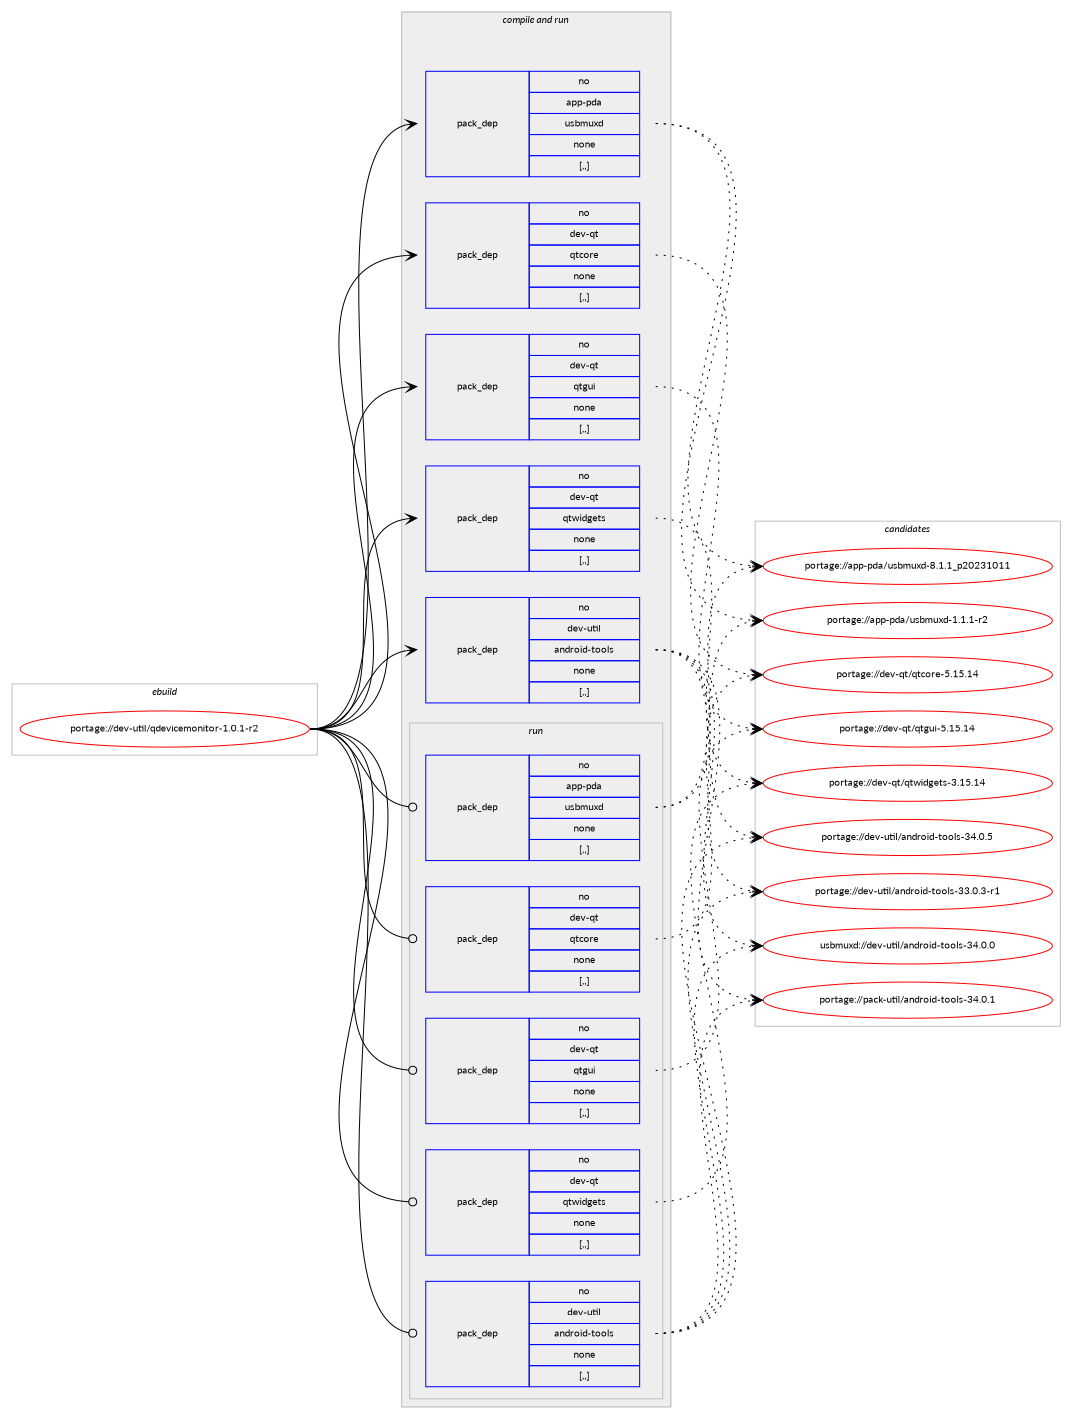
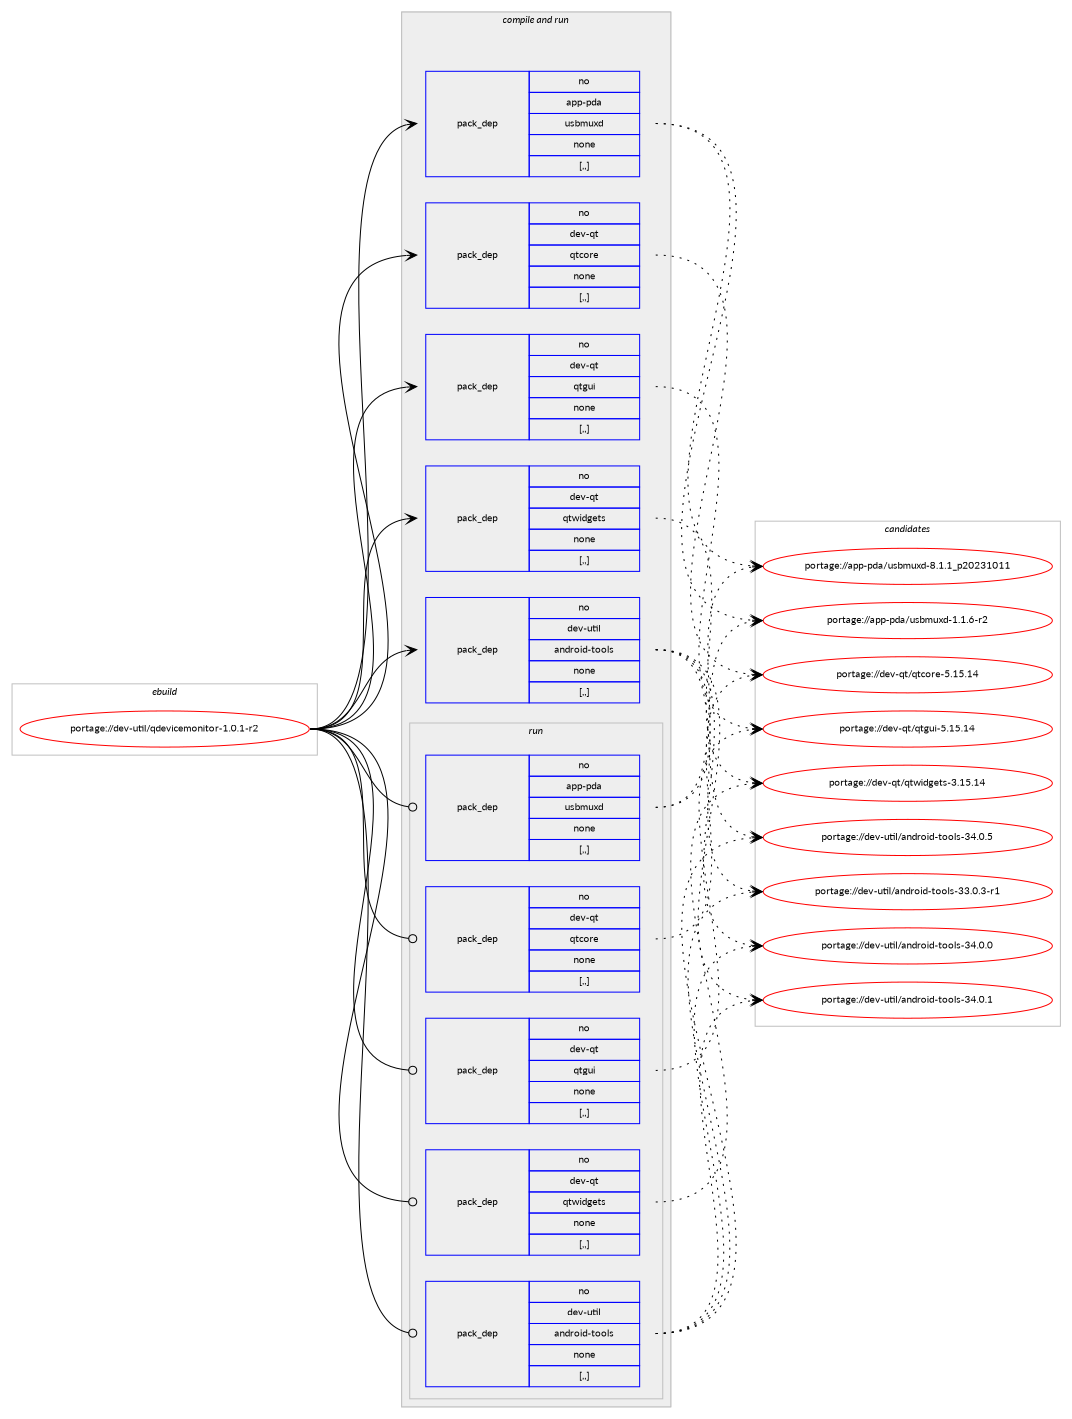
  digraph {
    compound=true
    concentrate=true
    fontname=Lato
    fontsize=10
    newrank=true
    rankdir=LR
    ranksep=1.5
    node [color=red fontname=Lato fontsize=10]
    edge [arrowhead=vee fontname=Lato headport=w style=dotted tailport=e weight=100]
    n1 [label="portage://dev-util/qdevicemonitor-1.0.1-r2" width=4]
    n2 [color=blue label=<<TABLE BORDER="0" CELLBORDER="1" CELLSPACING="0" CELLPADDING="4" WIDTH="220"><TR><TD ROWSPAN="6" CELLPADDING="30">pack_dep</TD></TR><TR><TD WIDTH="110">no</TD></TR><TR><TD>app-pda</TD></TR><TR><TD>usbmuxd</TD></TR><TR><TD>none</TD></TR><TR><TD>[,,]</TD></TR></TABLE>> shape=none]
    n3 [color=blue label=<<TABLE BORDER="0" CELLBORDER="1" CELLSPACING="0" CELLPADDING="4" WIDTH="220"><TR><TD ROWSPAN="6" CELLPADDING="30">pack_dep</TD></TR><TR><TD WIDTH="110">no</TD></TR><TR><TD>dev-qt</TD></TR><TR><TD>qtcore</TD></TR><TR><TD>none</TD></TR><TR><TD>[,,]</TD></TR></TABLE>> shape=none]
    n4 [color=blue label=<<TABLE BORDER="0" CELLBORDER="1" CELLSPACING="0" CELLPADDING="4" WIDTH="220"><TR><TD ROWSPAN="6" CELLPADDING="30">pack_dep</TD></TR><TR><TD WIDTH="110">no</TD></TR><TR><TD>dev-qt</TD></TR><TR><TD>qtgui</TD></TR><TR><TD>none</TD></TR><TR><TD>[,,]</TD></TR></TABLE>> shape=none]
    n5 [color=blue label=<<TABLE BORDER="0" CELLBORDER="1" CELLSPACING="0" CELLPADDING="4" WIDTH="220"><TR><TD ROWSPAN="6" CELLPADDING="30">pack_dep</TD></TR><TR><TD WIDTH="110">no</TD></TR><TR><TD>dev-qt</TD></TR><TR><TD>qtwidgets</TD></TR><TR><TD>none</TD></TR><TR><TD>[,,]</TD></TR></TABLE>> shape=none]
    n6 [color=blue label=<<TABLE BORDER="0" CELLBORDER="1" CELLSPACING="0" CELLPADDING="4" WIDTH="220"><TR><TD ROWSPAN="6" CELLPADDING="30">pack_dep</TD></TR><TR><TD WIDTH="110">no</TD></TR><TR><TD>dev-util</TD></TR><TR><TD>android-tools</TD></TR><TR><TD>none</TD></TR><TR><TD>[,,]</TD></TR></TABLE>> shape=none]
    n7 [color=blue label=<<TABLE BORDER="0" CELLBORDER="1" CELLSPACING="0" CELLPADDING="4" WIDTH="220"><TR><TD ROWSPAN="6" CELLPADDING="30">pack_dep</TD></TR><TR><TD WIDTH="110">no</TD></TR><TR><TD>app-pda</TD></TR><TR><TD>usbmuxd</TD></TR><TR><TD>none</TD></TR><TR><TD>[,,]</TD></TR></TABLE>> shape=none]
    n8 [color=blue label=<<TABLE BORDER="0" CELLBORDER="1" CELLSPACING="0" CELLPADDING="4" WIDTH="220"><TR><TD ROWSPAN="6" CELLPADDING="30">pack_dep</TD></TR><TR><TD WIDTH="110">no</TD></TR><TR><TD>dev-qt</TD></TR><TR><TD>qtcore</TD></TR><TR><TD>none</TD></TR><TR><TD>[,,]</TD></TR></TABLE>> shape=none]
    n9 [color=blue label=<<TABLE BORDER="0" CELLBORDER="1" CELLSPACING="0" CELLPADDING="4" WIDTH="220"><TR><TD ROWSPAN="6" CELLPADDING="30">pack_dep</TD></TR><TR><TD WIDTH="110">no</TD></TR><TR><TD>dev-qt</TD></TR><TR><TD>qtgui</TD></TR><TR><TD>none</TD></TR><TR><TD>[,,]</TD></TR></TABLE>> shape=none]
    n10 [color=blue label=<<TABLE BORDER="0" CELLBORDER="1" CELLSPACING="0" CELLPADDING="4" WIDTH="220"><TR><TD ROWSPAN="6" CELLPADDING="30">pack_dep</TD></TR><TR><TD WIDTH="110">no</TD></TR><TR><TD>dev-qt</TD></TR><TR><TD>qtwidgets</TD></TR><TR><TD>none</TD></TR><TR><TD>[,,]</TD></TR></TABLE>> shape=none]
    n11 [color=blue label=<<TABLE BORDER="0" CELLBORDER="1" CELLSPACING="0" CELLPADDING="4" WIDTH="220"><TR><TD ROWSPAN="6" CELLPADDING="30">pack_dep</TD></TR><TR><TD WIDTH="110">no</TD></TR><TR><TD>dev-util</TD></TR><TR><TD>android-tools</TD></TR><TR><TD>none</TD></TR><TR><TD>[,,]</TD></TR></TABLE>> shape=none]
    n12 [label="portage://dev-qt/qtcore-5.15.14" width=4]
-   n13 [label="portage://app-pda/usbmuxd-1.1.1-r2" width=4]
+   n13 [label="portage://app-pda/usbmuxd-1.1.6-r2" width=4]
    n14 [label="portage://app-pda/usbmuxd-8.1.1_p20231011" width=4]
    n15 [label="portage://dev-qt/qtgui-5.15.14" width=4]
    n16 [label="portage://dev-qt/qtwidgets-3.15.14" width=4]
    n17 [label="portage://dev-util/android-tools-33.0.3-r1" width=4]
-   n18 [label="usbmuxd://dev-util/android-tools-34.0.0" width=4]
-   n19 [label="portage://pack-util/android-tools-34.0.1" width=4]
+   n18 [label="portage://dev-util/android-tools-34.0.0" width=4]
+   n19 [label="portage://dev-util/android-tools-34.0.1" width=4]
    n20 [label="portage://dev-util/android-tools-34.0.5" width=4]
    subgraph cluster_1 {
      color=gray
      label=<<i>ebuild</i>>
      rank=same
      n1
    }
    subgraph cluster_2 {
      color=gray
      label=<<i>dependencies</i>>
      subgraph cluster_3 {
        color=gray
        fillcolor="#eeeeee"
        label=<<i>compile</i>>
        style=filled
        subgraph sub_4 {
          color=gray
          fillcolor="#eeeeee"
          label=<<i>compile</i>>
          style=filled
          n2
        }
        subgraph sub_5 {
          color=gray
          fillcolor="#eeeeee"
          label=<<i>compile</i>>
          style=filled
          n3
        }
        subgraph sub_6 {
          color=gray
          fillcolor="#eeeeee"
          label=<<i>compile</i>>
          style=filled
          n4
        }
        subgraph sub_7 {
          color=gray
          fillcolor="#eeeeee"
          label=<<i>compile</i>>
          style=filled
          n5
        }
        subgraph sub_8 {
          color=gray
          fillcolor="#eeeeee"
          label=<<i>compile</i>>
          style=filled
          n6
        }
      }
      subgraph cluster_9 {
        color=gray
        fillcolor="#eeeeee"
        label=<<i>compile and run</i>>
        style=filled
      }
      subgraph cluster_10 {
        color=gray
        fillcolor="#eeeeee"
        label=<<i>run</i>>
        style=filled
        subgraph sub_11 {
          color=gray
          fillcolor="#eeeeee"
          label=<<i>run</i>>
          style=filled
          n7
        }
        subgraph sub_12 {
          color=gray
          fillcolor="#eeeeee"
          label=<<i>run</i>>
          style=filled
          n8
        }
        subgraph sub_13 {
          color=gray
          fillcolor="#eeeeee"
          label=<<i>run</i>>
          style=filled
          n9
        }
        subgraph sub_14 {
          color=gray
          fillcolor="#eeeeee"
          label=<<i>run</i>>
          style=filled
          n10
        }
        subgraph sub_15 {
          color=gray
          fillcolor="#eeeeee"
          label=<<i>run</i>>
          style=filled
          n11
        }
      }
    }
    subgraph cluster_16 {
      color=gray
      label=<<i>candidates</i>>
      rank=same
      subgraph sub_17 {
        color=black
        label=<<i>candidates</i>>
        nodesep=1
        rank=same
        n12
      }
      subgraph sub_18 {
        color=black
        label=<<i>candidates</i>>
        nodesep=1
        rank=same
        n13
        n14
      }
      subgraph sub_19 {
        color=black
        label=<<i>candidates</i>>
        nodesep=1
        rank=same
        n15
      }
      subgraph sub_20 {
        color=black
        label=<<i>candidates</i>>
        nodesep=1
        rank=same
        n16
      }
      subgraph sub_21 {
        color=black
        label=<<i>candidates</i>>
        nodesep=1
        rank=same
        n17
        n18
        n19
        n20
      }
      subgraph sub_22 {
        color=black
        label=<<i>candidates</i>>
        nodesep=1
        rank=same
        n13
        n14
      }
      subgraph sub_23 {
        color=black
        label=<<i>candidates</i>>
        nodesep=1
        rank=same
        n12
      }
      subgraph sub_24 {
        color=black
        label=<<i>candidates</i>>
        nodesep=1
        rank=same
        n15
      }
      subgraph sub_25 {
        color=black
        label=<<i>candidates</i>>
        nodesep=1
        rank=same
        n17
        n18
        n19
        n20
      }
      subgraph sub_26 {
        color=black
        label=<<i>candidates</i>>
        nodesep=1
        rank=same
        n16
      }
    }
    n1 -> n2 [style=solid weight=20]
    n1 -> n3 [style=solid weight=20]
    n1 -> n4 [style=solid weight=20]
    n1 -> n5 [style=solid weight=20]
    n1 -> n6 [style=solid weight=20]
    n1 -> n7 [arrowhead=odot style=solid weight=20]
    n1 -> n8 [arrowhead=odot style=solid weight=20]
    n1 -> n9 [arrowhead=odot style=solid weight=20]
    n1 -> n10 [arrowhead=odot style=solid weight=20]
    n1 -> n11 [arrowhead=odot style=solid weight=20]
    n2 -> n13
    n2 -> n14
    n3 -> n12
    n4 -> n15
    n5 -> n16
    n6 -> n17
    n6 -> n18
    n6 -> n19
    n6 -> n20
    n7 -> n13
    n7 -> n14
    n8 -> n12
    n9 -> n15
    n10 -> n16
    n11 -> n17
    n11 -> n18
    n11 -> n19
    n11 -> n20
  }
